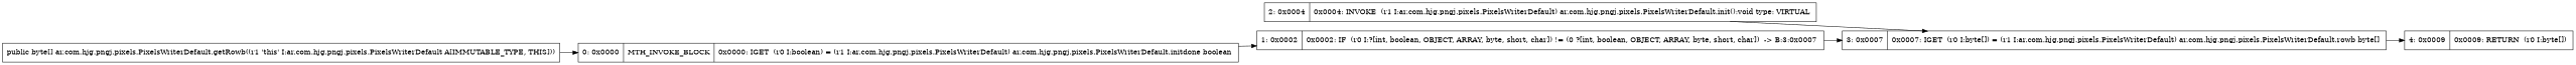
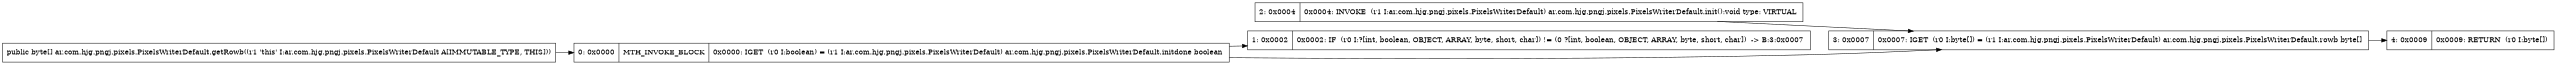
  digraph {
    rankdir=LR
    node [shape=record]
    n1 [label="{0\:\ 0x0000|MTH_INVOKE_BLOCK\l|0x0000: IGET  (r0 I:boolean) = (r1 I:ar.com.hjg.pngj.pixels.PixelsWriterDefault) ar.com.hjg.pngj.pixels.PixelsWriterDefault.initdone boolean \l}"]
    n2 [label="{1\:\ 0x0002|0x0002: IF  (r0 I:?[int, boolean, OBJECT, ARRAY, byte, short, char]) != (0 ?[int, boolean, OBJECT, ARRAY, byte, short, char])  \-\> B:3:0x0007 \l}"]
    n3 [label="{3\:\ 0x0007|0x0007: IGET  (r0 I:byte[]) = (r1 I:ar.com.hjg.pngj.pixels.PixelsWriterDefault) ar.com.hjg.pngj.pixels.PixelsWriterDefault.rowb byte[] \l}"]
    n4 [label="{2\:\ 0x0004|0x0004: INVOKE  (r1 I:ar.com.hjg.pngj.pixels.PixelsWriterDefault) ar.com.hjg.pngj.pixels.PixelsWriterDefault.init():void type: VIRTUAL \l}"]
    n5 [label="{4\:\ 0x0009|0x0009: RETURN  (r0 I:byte[]) \l}"]
    n6 [label="{public byte[] ar.com.hjg.pngj.pixels.PixelsWriterDefault.getRowb((r1 'this' I:ar.com.hjg.pngj.pixels.PixelsWriterDefault A[IMMUTABLE_TYPE, THIS])) }"]
    n1 -> n2
-   n2 -> n3
+   n1 -> n3
    n3 -> n5
    n4 -> n3
    n6 -> n1
  }
